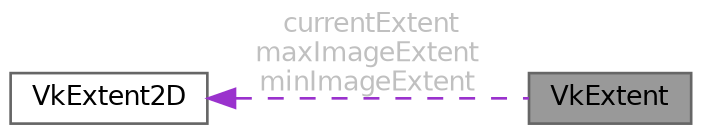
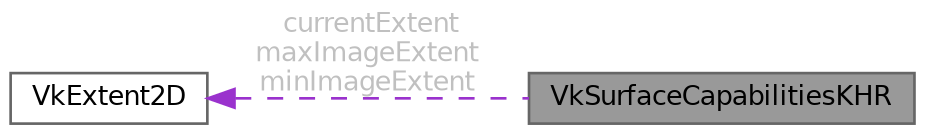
  digraph {
    rankdir=LR
    node [color=gray40 fontname=Helvetica fontsize=10 shape=box style=filled]
-   n1 [fillcolor=grey60 fontcolor=black height=0.2 label=VkExtent width=0.4]
+   n1 [fillcolor=grey60 fontcolor=black height=0.2 label=VkSurfaceCapabilitiesKHR width=0.4]
    n2 [fillcolor=white height=0.2 label=VkExtent2D width=0.4]
    n2 -> n1 [color=darkorchid3 dir=back fontcolor=grey fontname=Helvetica fontsize=10 label=" currentExtent\nmaxImageExtent\nminImageExtent" labelfontname=Helvetica labelfontsize=10 style=dashed]
  }
